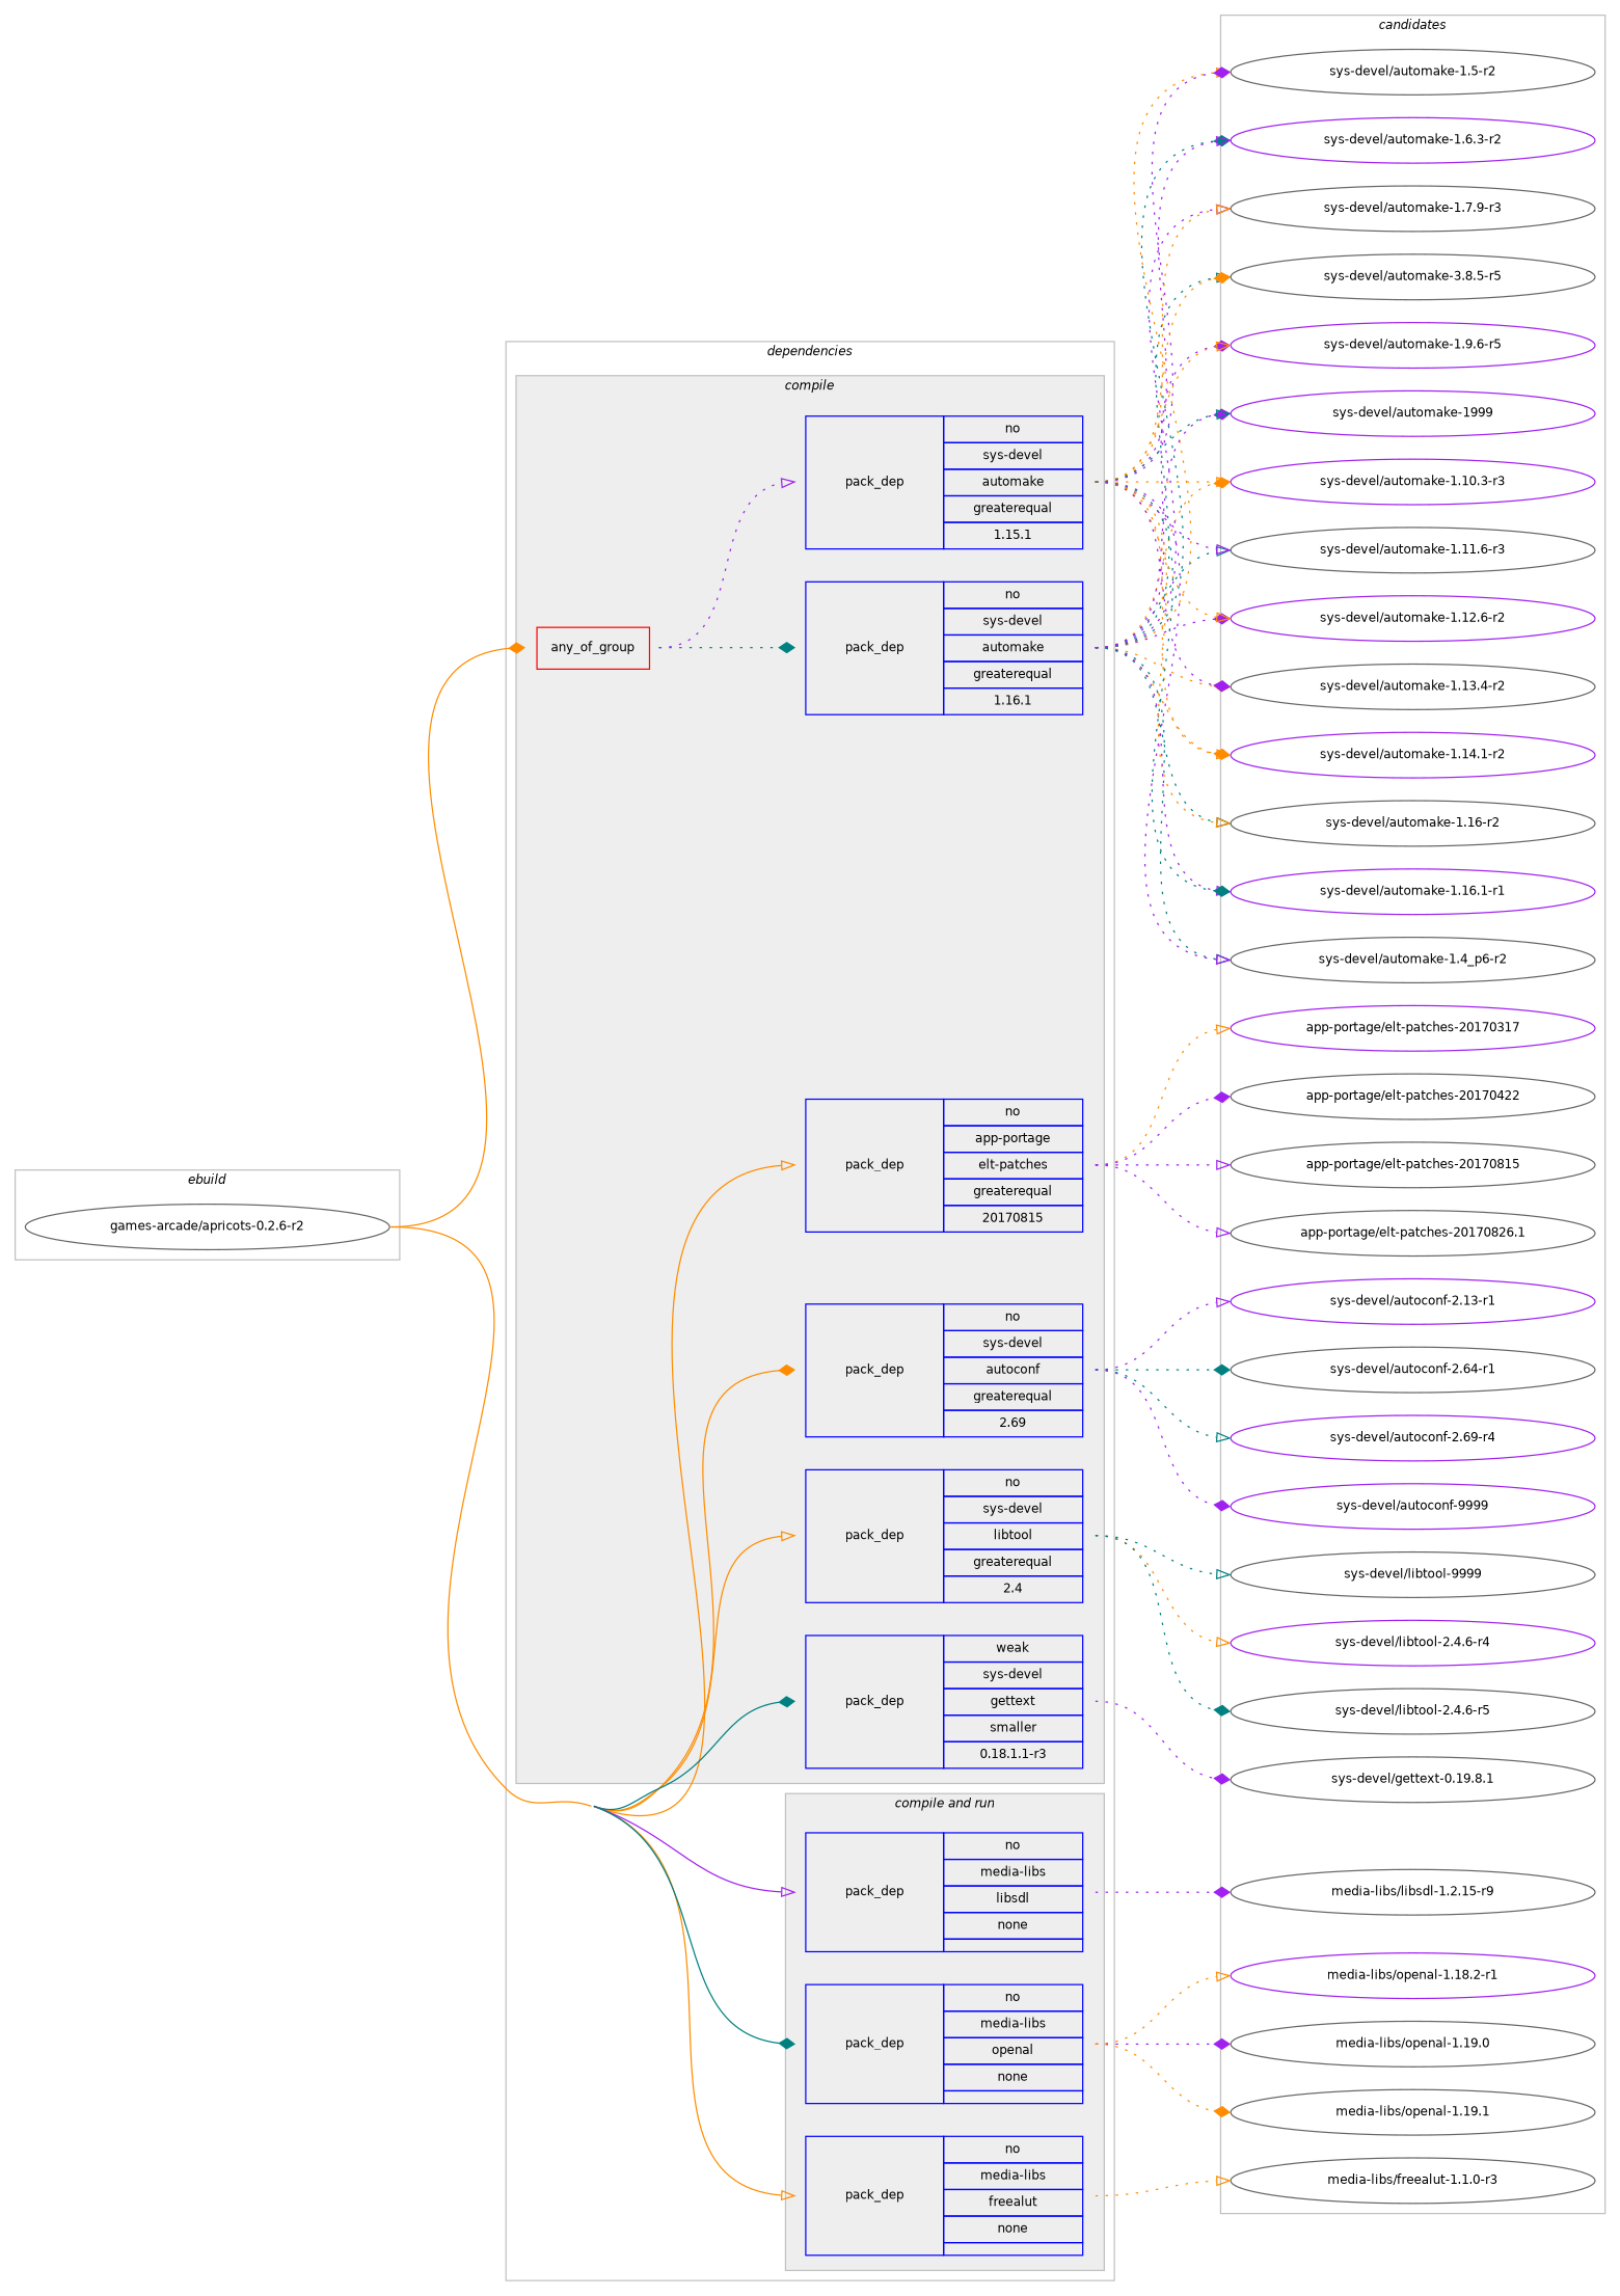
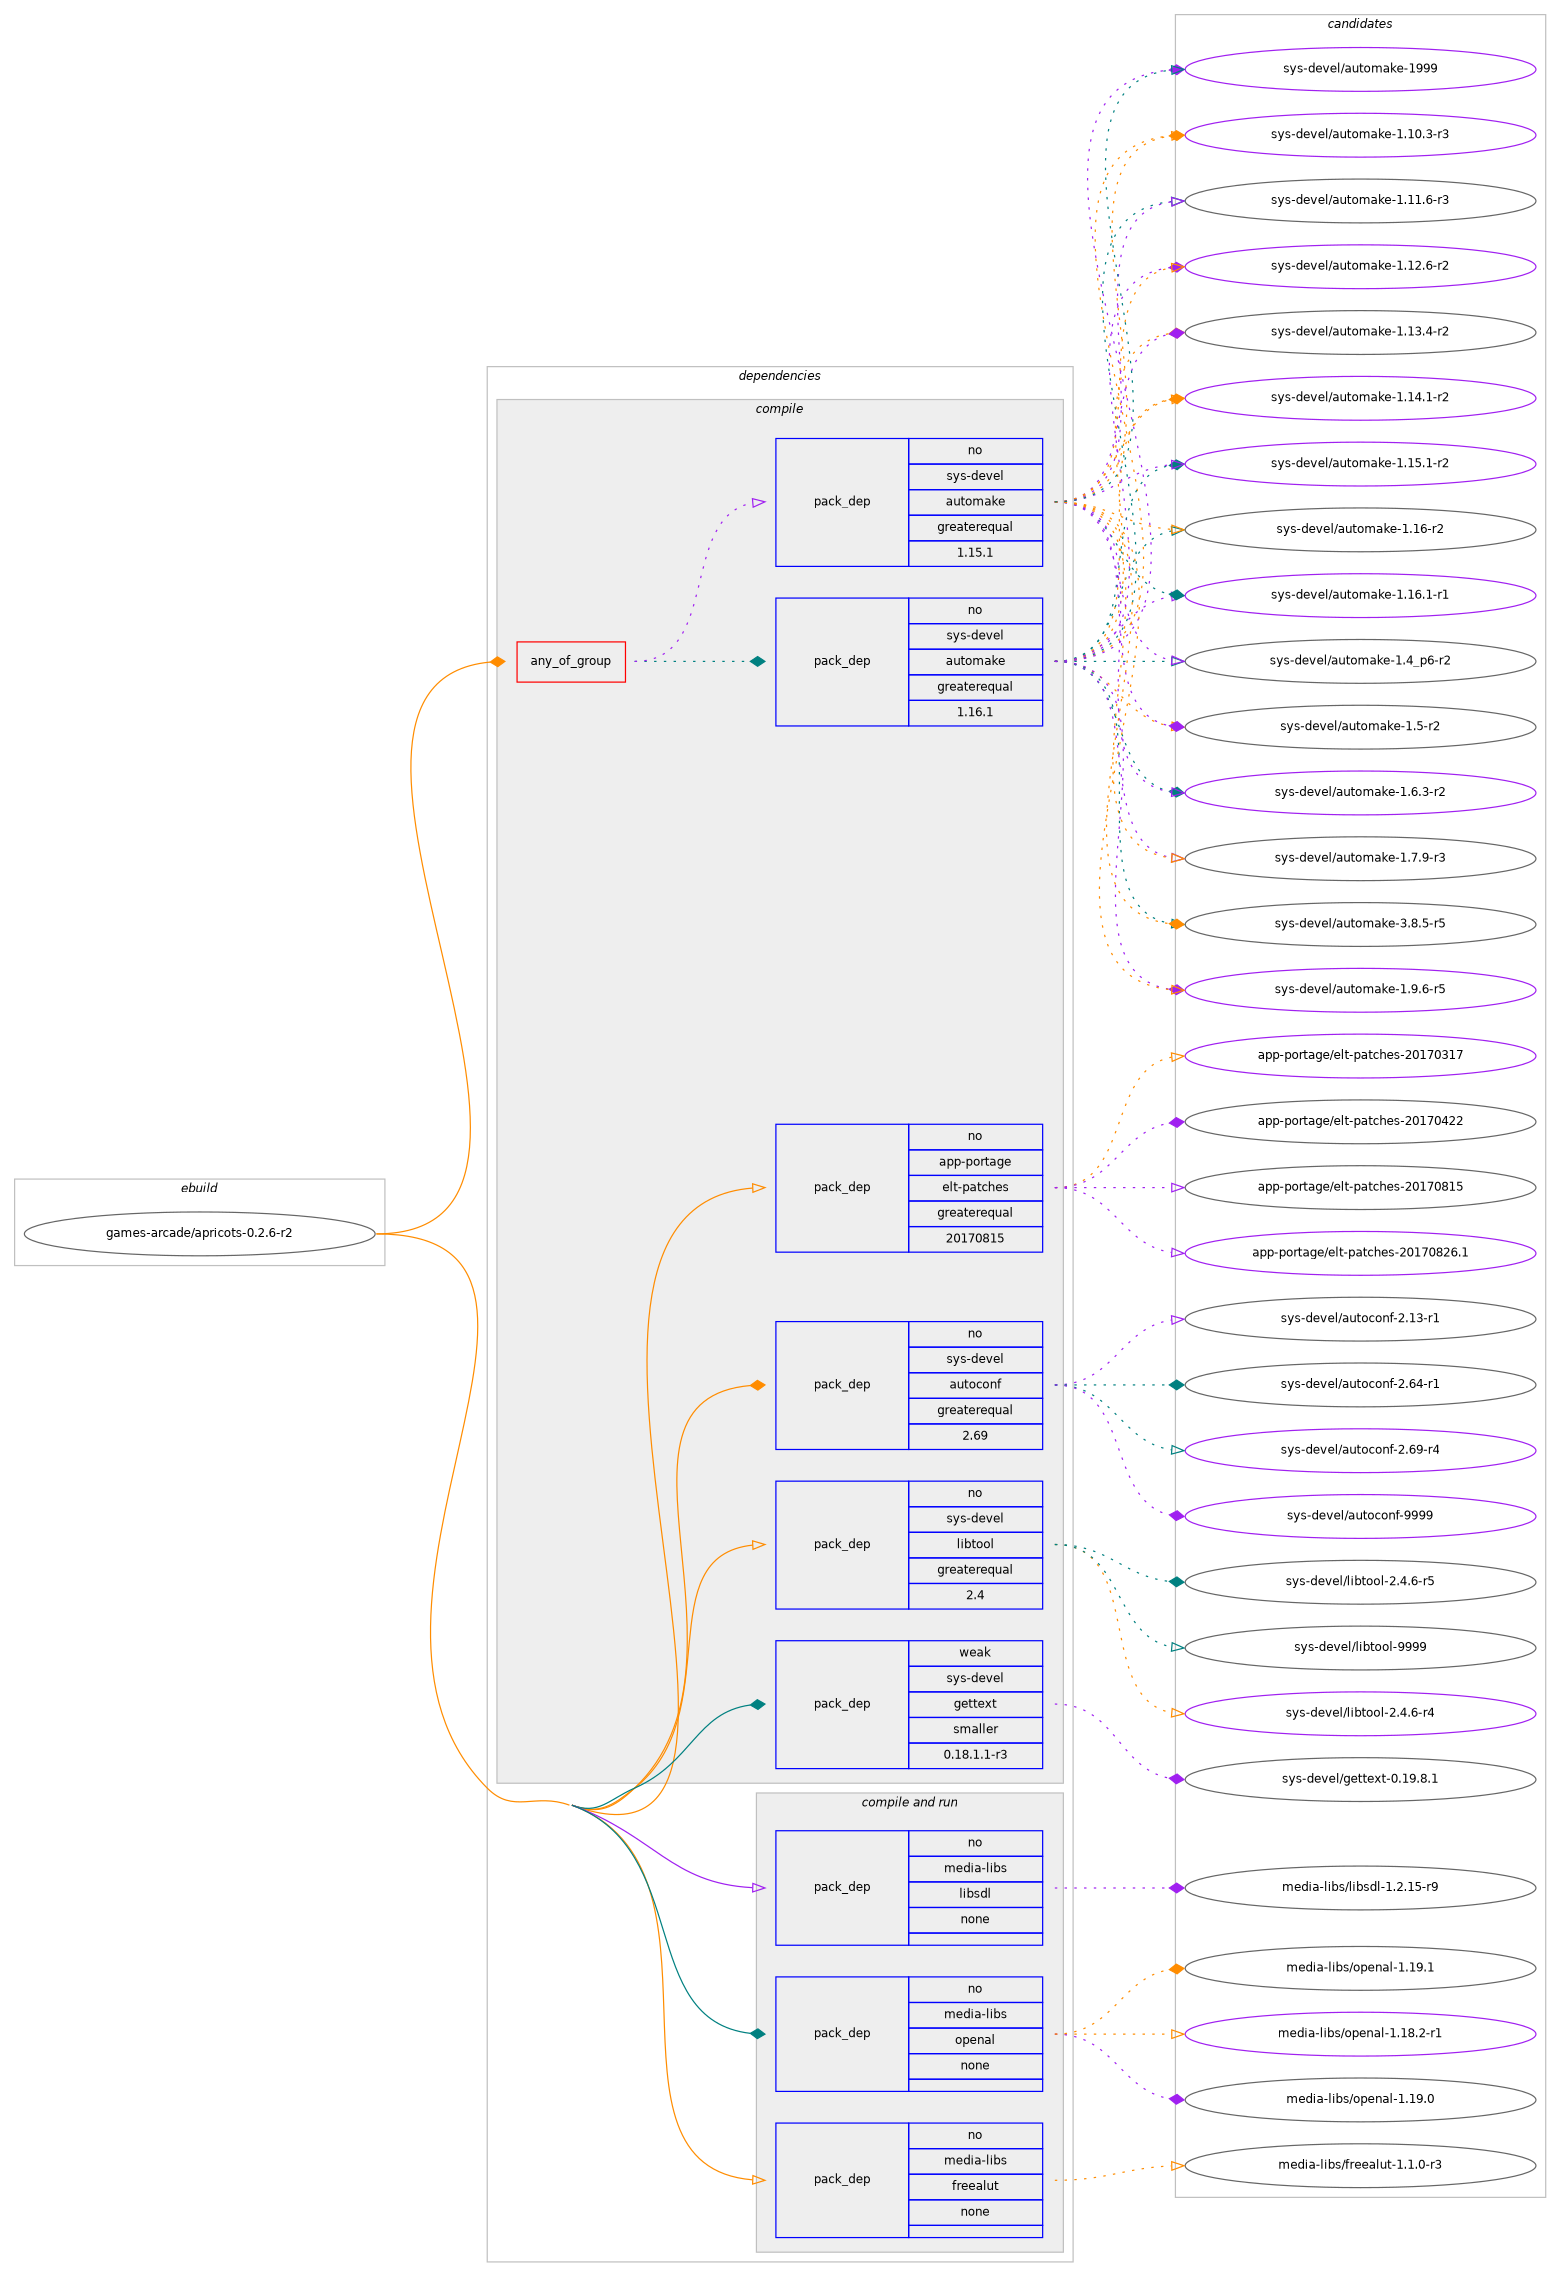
  digraph {
    compound=true
    concentrate=true
    fontname=Helvetica
    fontsize=10
    newrank=true
    rankdir=LR
    ranksep=1.5
    node [color=gray40 fontname=Helvetica fontsize=10]
    edge [arrowhead=onormal color=darkorange headport=w style=dotted tailport=e weight=100]
    n1 [label="games-arcade/apricots-0.2.6-r2" width=4]
    n2 [color=blue label=<<TABLE BORDER="0" CELLBORDER="1" CELLSPACING="0" CELLPADDING="4" WIDTH="220"><TR><TD ROWSPAN="6" CELLPADDING="30">pack_dep</TD></TR><TR><TD WIDTH="110">no</TD></TR><TR><TD>sys-devel</TD></TR><TR><TD>automake</TD></TR><TR><TD>greaterequal</TD></TR><TR><TD>1.16.1</TD></TR></TABLE>> shape=none]
    n3 [color=blue label=<<TABLE BORDER="0" CELLBORDER="1" CELLSPACING="0" CELLPADDING="4" WIDTH="220"><TR><TD ROWSPAN="6" CELLPADDING="30">pack_dep</TD></TR><TR><TD WIDTH="110">no</TD></TR><TR><TD>sys-devel</TD></TR><TR><TD>automake</TD></TR><TR><TD>greaterequal</TD></TR><TR><TD>1.15.1</TD></TR></TABLE>> shape=none]
    n4 [color=red label=<<TABLE BORDER="0" CELLBORDER="1" CELLSPACING="0" CELLPADDING="4"><TR><TD CELLPADDING="10">any_of_group</TD></TR></TABLE>> shape=none]
    n5 [color=blue label=<<TABLE BORDER="0" CELLBORDER="1" CELLSPACING="0" CELLPADDING="4" WIDTH="220"><TR><TD ROWSPAN="6" CELLPADDING="30">pack_dep</TD></TR><TR><TD WIDTH="110">no</TD></TR><TR><TD>app-portage</TD></TR><TR><TD>elt-patches</TD></TR><TR><TD>greaterequal</TD></TR><TR><TD>20170815</TD></TR></TABLE>> shape=none]
    n6 [color=blue label=<<TABLE BORDER="0" CELLBORDER="1" CELLSPACING="0" CELLPADDING="4" WIDTH="220"><TR><TD ROWSPAN="6" CELLPADDING="30">pack_dep</TD></TR><TR><TD WIDTH="110">no</TD></TR><TR><TD>sys-devel</TD></TR><TR><TD>autoconf</TD></TR><TR><TD>greaterequal</TD></TR><TR><TD>2.69</TD></TR></TABLE>> shape=none]
    n7 [color=blue label=<<TABLE BORDER="0" CELLBORDER="1" CELLSPACING="0" CELLPADDING="4" WIDTH="220"><TR><TD ROWSPAN="6" CELLPADDING="30">pack_dep</TD></TR><TR><TD WIDTH="110">no</TD></TR><TR><TD>sys-devel</TD></TR><TR><TD>libtool</TD></TR><TR><TD>greaterequal</TD></TR><TR><TD>2.4</TD></TR></TABLE>> shape=none]
    n8 [color=blue label=<<TABLE BORDER="0" CELLBORDER="1" CELLSPACING="0" CELLPADDING="4" WIDTH="220"><TR><TD ROWSPAN="6" CELLPADDING="30">pack_dep</TD></TR><TR><TD WIDTH="110">weak</TD></TR><TR><TD>sys-devel</TD></TR><TR><TD>gettext</TD></TR><TR><TD>smaller</TD></TR><TR><TD>0.18.1.1-r3</TD></TR></TABLE>> shape=none]
    n9 [color=blue label=<<TABLE BORDER="0" CELLBORDER="1" CELLSPACING="0" CELLPADDING="4" WIDTH="220"><TR><TD ROWSPAN="6" CELLPADDING="30">pack_dep</TD></TR><TR><TD WIDTH="110">no</TD></TR><TR><TD>media-libs</TD></TR><TR><TD>freealut</TD></TR><TR><TD>none</TD></TR><TR><TD></TD></TR></TABLE>> shape=none]
    n10 [color=blue label=<<TABLE BORDER="0" CELLBORDER="1" CELLSPACING="0" CELLPADDING="4" WIDTH="220"><TR><TD ROWSPAN="6" CELLPADDING="30">pack_dep</TD></TR><TR><TD WIDTH="110">no</TD></TR><TR><TD>media-libs</TD></TR><TR><TD>libsdl</TD></TR><TR><TD>none</TD></TR><TR><TD></TD></TR></TABLE>> shape=none]
    n11 [color=blue label=<<TABLE BORDER="0" CELLBORDER="1" CELLSPACING="0" CELLPADDING="4" WIDTH="220"><TR><TD ROWSPAN="6" CELLPADDING="30">pack_dep</TD></TR><TR><TD WIDTH="110">no</TD></TR><TR><TD>media-libs</TD></TR><TR><TD>openal</TD></TR><TR><TD>none</TD></TR><TR><TD></TD></TR></TABLE>> shape=none]
    n12 [color=purple label="sys-devel/automake-1.10.3-r3" width=4]
    n13 [label="sys-devel/automake-1.11.6-r3" width=4]
    n14 [color=purple label="sys-devel/automake-1.12.6-r2" width=4]
    n15 [label="sys-devel/automake-1.13.4-r2" width=4]
    n16 [color=purple label="sys-devel/automake-1.14.1-r2" width=4]
+   n17 [color=purple label="sys-devel/automake-1.15.1-r2" width=4]
    n18 [label="sys-devel/automake-1.16-r2" width=4]
    n19 [color=purple label="sys-devel/automake-1.16.1-r1" width=4]
    n20 [label="sys-devel/automake-1.4_p6-r2" width=4]
    n21 [label="sys-devel/automake-1.5-r2" width=4]
    n22 [color=purple label="sys-devel/automake-1.6.3-r2" width=4]
    n23 [label="sys-devel/automake-1.7.9-r3" width=4]
    n24 [label="sys-devel/automake-3.8.5-r5" width=4]
    n25 [color=purple label="sys-devel/automake-1.9.6-r5" width=4]
    n26 [color=purple label="sys-devel/automake-1999" width=4]
    n27 [color=purple label="app-portage/elt-patches-20170317" width=4]
    n28 [label="app-portage/elt-patches-20170422" width=4]
    n29 [label="app-portage/elt-patches-20170815" width=4]
-   n30 [label="app-portage/elt-patches-20170826.1" width=4]
-   n31 [color=purple label="sys-devel/autoconf-2.13-r1" width=4]
+   n30 [color=purple label="app-portage/elt-patches-20170826.1" width=4]
+   n31 [label="sys-devel/autoconf-2.13-r1" width=4]
    n32 [label="sys-devel/autoconf-2.64-r1" width=4]
    n33 [color=purple label="sys-devel/autoconf-2.69-r4" width=4]
    n34 [color=purple label="sys-devel/autoconf-9999" width=4]
    n35 [color=purple label="sys-devel/libtool-2.4.6-r4" width=4]
    n36 [label="sys-devel/libtool-2.4.6-r5" width=4]
    n37 [label="sys-devel/libtool-9999" width=4]
    n38 [label="sys-devel/gettext-0.19.8.1" width=4]
    n39 [label="media-libs/freealut-1.1.0-r3" width=4]
    n40 [label="media-libs/libsdl-1.2.15-r9" width=4]
    n41 [color=purple label="media-libs/openal-1.18.2-r1" width=4]
    n42 [label="media-libs/openal-1.19.0" width=4]
    n43 [label="media-libs/openal-1.19.1" width=4]
    subgraph cluster_1 {
      color=gray
      label=<<i>ebuild</i>>
      rank=same
      n1
    }
    subgraph cluster_2 {
      color=gray
      label=<<i>dependencies</i>>
      subgraph cluster_3 {
        color=gray
        fillcolor="#eeeeee"
        label=<<i>compile</i>>
        style=filled
        subgraph sub_4 {
          color=gray
          fillcolor="#eeeeee"
          label=<<i>compile</i>>
          style=filled
          n4
          subgraph sub_5 {
            color=gray
            fillcolor="#eeeeee"
            label=<<i>compile</i>>
            style=filled
            n2
          }
          subgraph sub_6 {
            color=gray
            fillcolor="#eeeeee"
            label=<<i>compile</i>>
            style=filled
            n3
          }
        }
        subgraph sub_7 {
          color=gray
          fillcolor="#eeeeee"
          label=<<i>compile</i>>
          style=filled
          n5
        }
        subgraph sub_8 {
          color=gray
          fillcolor="#eeeeee"
          label=<<i>compile</i>>
          style=filled
          n6
        }
        subgraph sub_9 {
          color=gray
          fillcolor="#eeeeee"
          label=<<i>compile</i>>
          style=filled
          n7
        }
        subgraph sub_10 {
          color=gray
          fillcolor="#eeeeee"
          label=<<i>compile</i>>
          style=filled
          n8
        }
      }
      subgraph cluster_11 {
        color=gray
        fillcolor="#eeeeee"
        label=<<i>compile and run</i>>
        style=filled
        subgraph sub_12 {
          color=gray
          fillcolor="#eeeeee"
          label=<<i>compile and run</i>>
          style=filled
          n9
        }
        subgraph sub_13 {
          color=gray
          fillcolor="#eeeeee"
          label=<<i>compile and run</i>>
          style=filled
          n10
        }
        subgraph sub_14 {
          color=gray
          fillcolor="#eeeeee"
          label=<<i>compile and run</i>>
          style=filled
          n11
        }
      }
      subgraph cluster_15 {
        color=gray
        fillcolor="#eeeeee"
        label=<<i>run</i>>
        style=filled
      }
    }
    subgraph cluster_16 {
      color=gray
      label=<<i>candidates</i>>
      rank=same
      subgraph sub_17 {
        color=black
        label=<<i>candidates</i>>
        nodesep=1
        rank=same
        n12
        n13
        n14
        n15
        n16
+       n17
        n18
        n19
        n20
        n21
        n22
        n23
        n24
        n25
        n26
      }
      subgraph sub_18 {
        color=black
        label=<<i>candidates</i>>
        nodesep=1
        rank=same
        n12
        n13
        n14
        n15
        n16
+       n17
        n18
        n19
        n20
        n21
        n22
        n23
        n24
        n25
        n26
      }
      subgraph sub_19 {
        color=black
        label=<<i>candidates</i>>
        nodesep=1
        rank=same
        n27
        n28
        n29
        n30
      }
      subgraph sub_20 {
        color=black
        label=<<i>candidates</i>>
        nodesep=1
        rank=same
        n31
        n32
        n33
        n34
      }
      subgraph sub_21 {
        color=black
        label=<<i>candidates</i>>
        nodesep=1
        rank=same
        n35
        n36
        n37
      }
      subgraph sub_22 {
        color=black
        label=<<i>candidates</i>>
        nodesep=1
        rank=same
        n38
      }
      subgraph sub_23 {
        color=black
        label=<<i>candidates</i>>
        nodesep=1
        rank=same
        n39
      }
      subgraph sub_24 {
        color=black
        label=<<i>candidates</i>>
        nodesep=1
        rank=same
        n40
      }
      subgraph sub_25 {
        color=black
        label=<<i>candidates</i>>
        nodesep=1
        rank=same
        n41
        n42
        n43
      }
    }
    n1 -> n4 [arrowhead=diamond style=solid weight=20]
    n1 -> n5 [style=solid weight=20]
    n1 -> n6 [arrowhead=diamond style=solid weight=20]
    n1 -> n7 [style=solid weight=20]
    n1 -> n8 [arrowhead=diamond color=teal style=solid weight=20]
    n1 -> n9 [style=solid weight=20]
    n1 -> n10 [color=purple style=solid weight=20]
    n1 -> n11 [arrowhead=diamond color=teal style=solid weight=20]
    n2 -> n12 [arrowhead=diamond]
    n2 -> n13 [color=teal]
    n2 -> n14 [arrowhead=diamond color=purple]
    n2 -> n15 [arrowhead=diamond]
    n2 -> n16 [arrowhead=diamond]
+   n2 -> n17 [arrowhead=diamond color=teal]
    n2 -> n18 [color=teal]
    n2 -> n19 [color=purple]
    n2 -> n20 [color=teal]
    n2 -> n21
    n2 -> n22 [arrowhead=diamond color=teal]
    n2 -> n23 [color=purple]
    n2 -> n24 [color=teal]
    n2 -> n25 [arrowhead=diamond color=purple]
    n2 -> n26 [arrowhead=diamond color=purple]
    n3 -> n12
    n3 -> n13 [color=purple]
    n3 -> n14
    n3 -> n15 [arrowhead=diamond color=purple]
    n3 -> n16
+   n3 -> n17 [color=purple]
    n3 -> n18
    n3 -> n19 [arrowhead=diamond color=teal]
    n3 -> n20 [color=purple]
    n3 -> n21 [arrowhead=diamond color=purple]
    n3 -> n22 [color=purple]
    n3 -> n23
    n3 -> n24 [arrowhead=diamond]
    n3 -> n25
    n3 -> n26 [color=teal]
    n4 -> n2 [arrowhead=diamond color=teal weight=20]
    n4 -> n3 [color=purple weight=20]
    n5 -> n27
    n5 -> n28 [arrowhead=diamond color=purple]
    n5 -> n29 [color=purple]
    n5 -> n30 [color=purple]
    n6 -> n31 [color=purple]
    n6 -> n32 [arrowhead=diamond color=teal]
    n6 -> n33 [color=teal]
    n6 -> n34 [arrowhead=diamond color=purple]
    n7 -> n35
    n7 -> n36 [arrowhead=diamond color=teal]
    n7 -> n37 [color=teal]
    n8 -> n38 [arrowhead=diamond color=purple]
    n9 -> n39
    n10 -> n40 [arrowhead=diamond color=purple]
    n11 -> n41
    n11 -> n42 [arrowhead=diamond color=purple]
    n11 -> n43 [arrowhead=diamond]
  }
